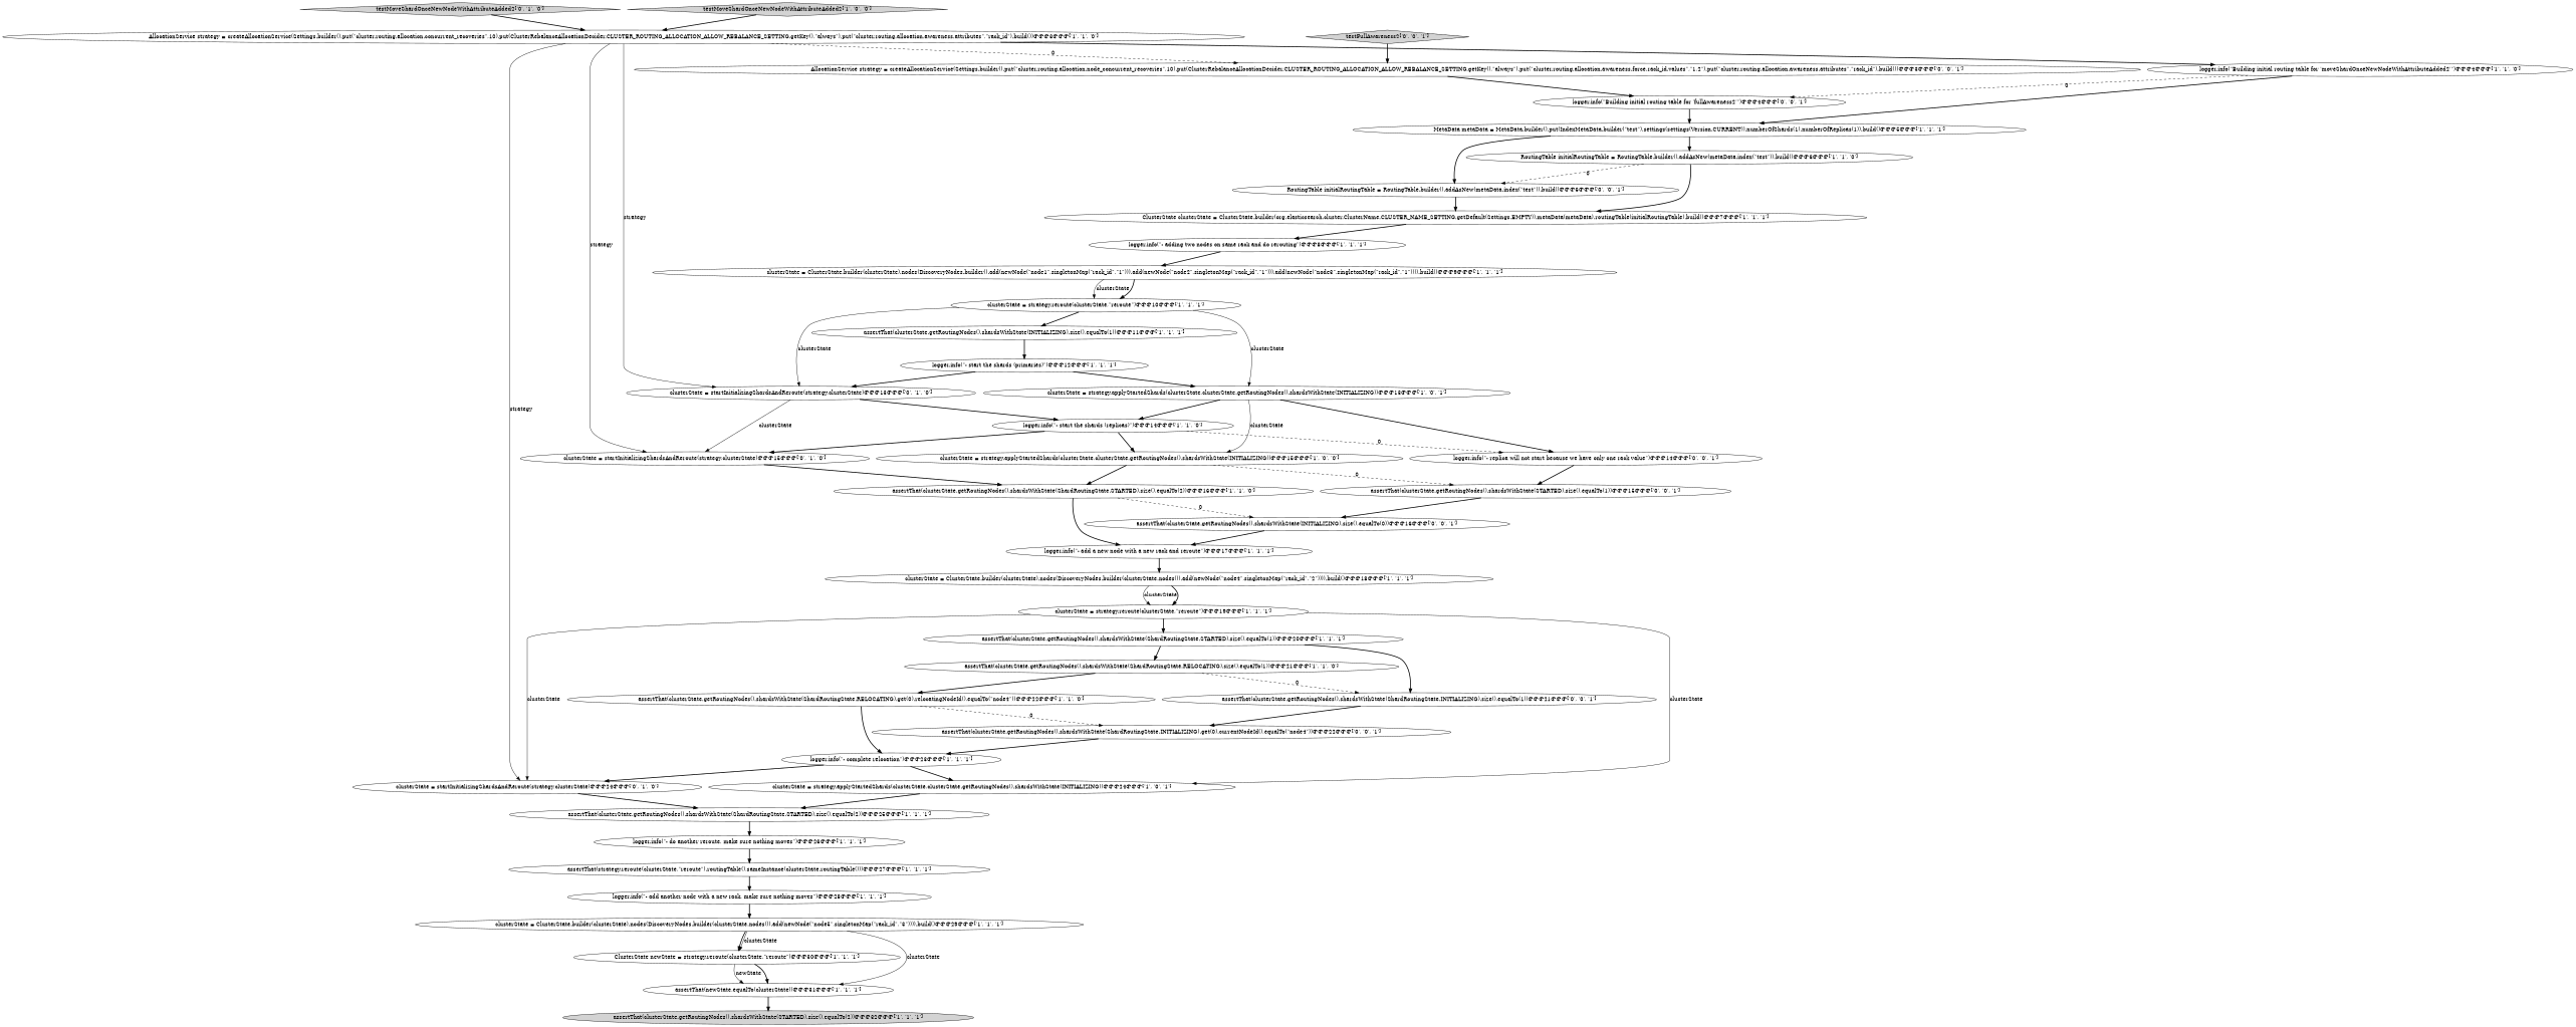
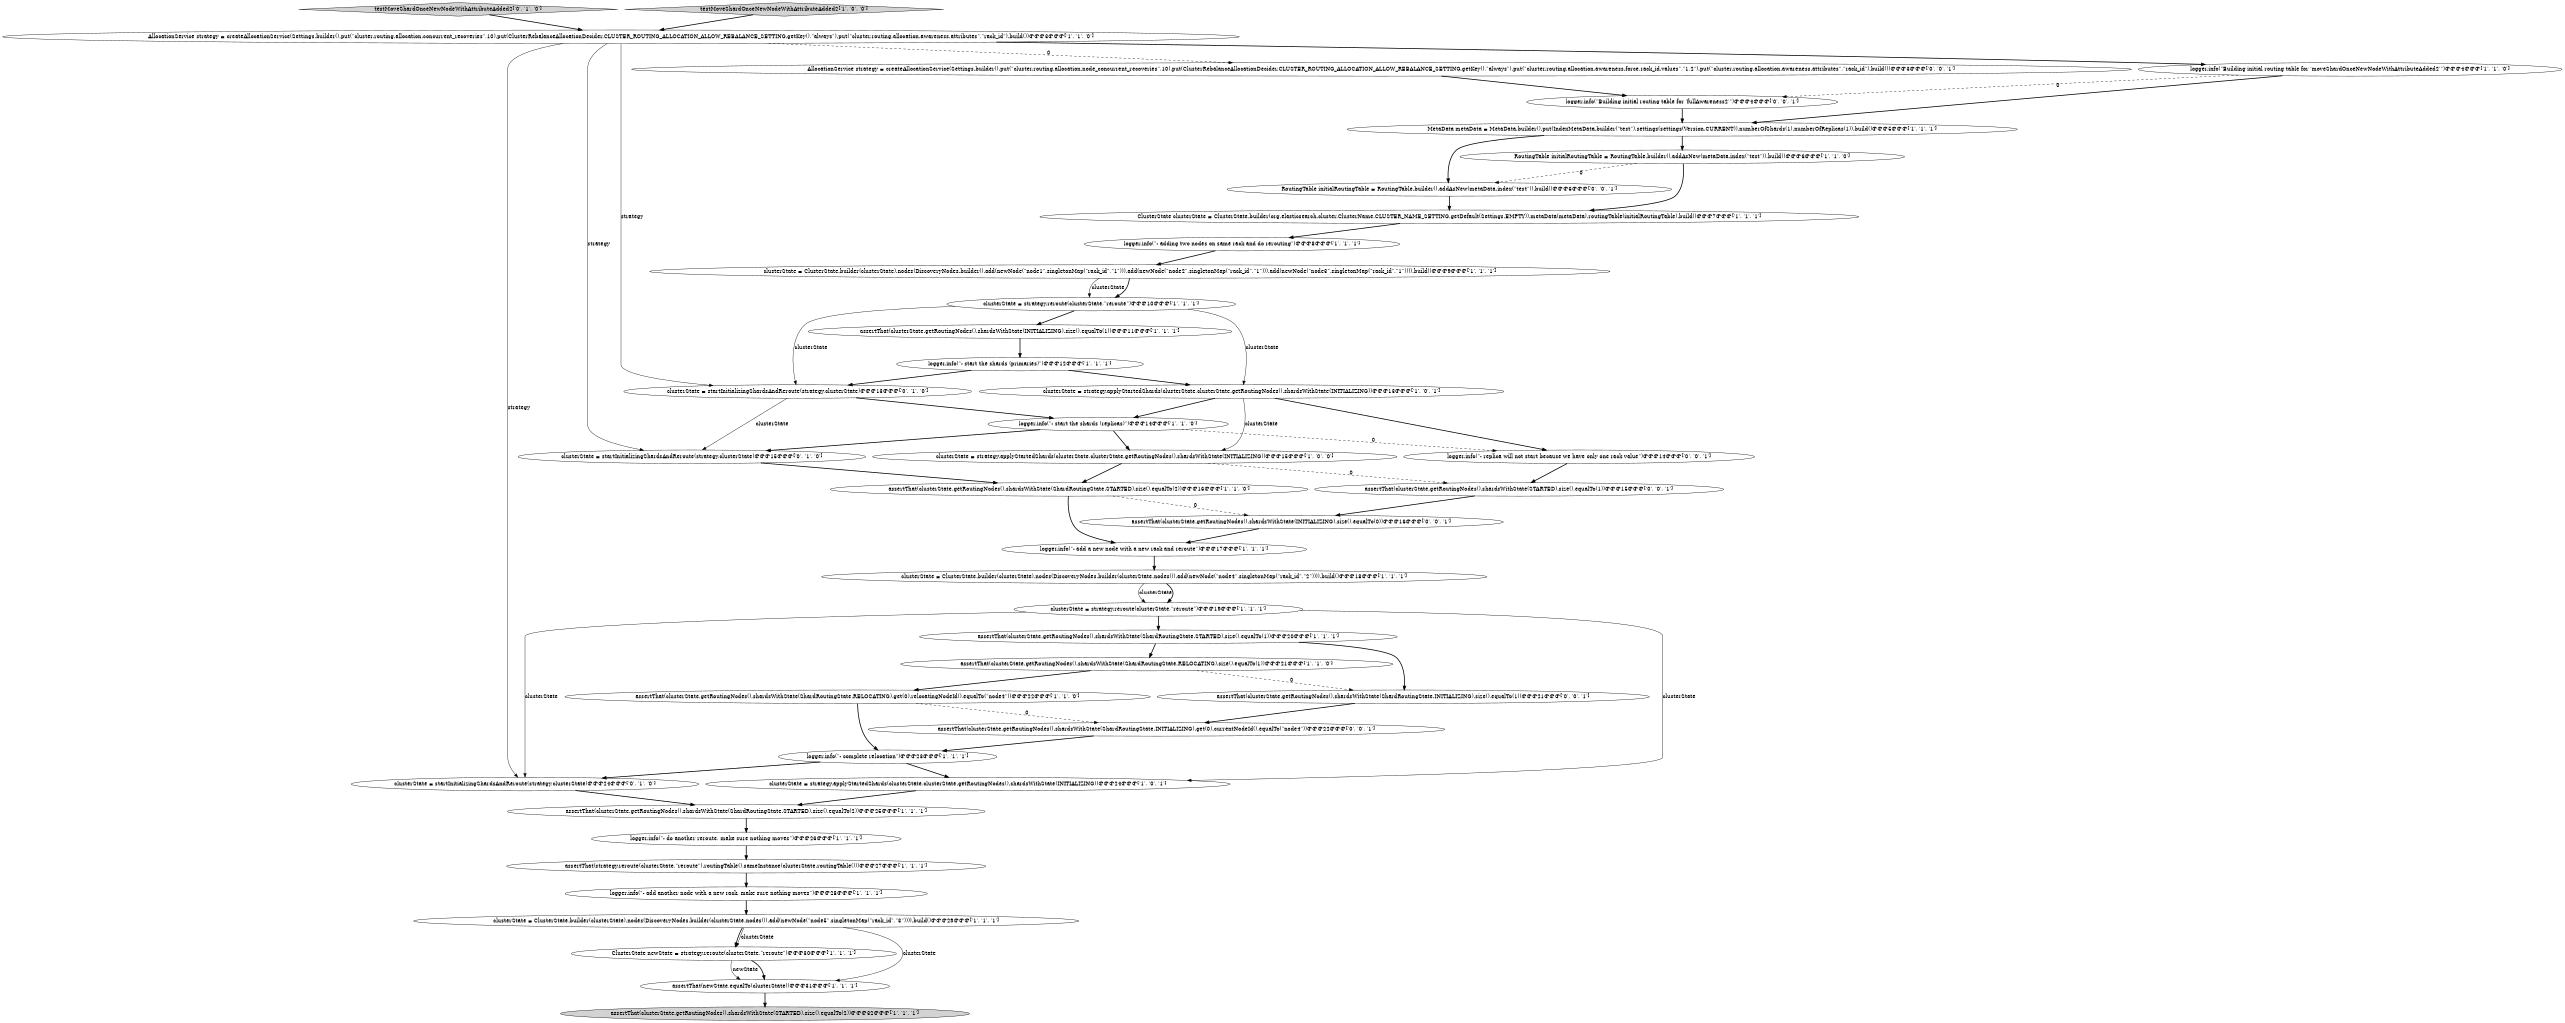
  digraph {
    node [fillcolor=white shape=ellipse style=filled]
    edge [style=bold]
    n1 [label="clusterState = strategy.applyStartedShards(clusterState,clusterState.getRoutingNodes().shardsWithState(INITIALIZING))@@@15@@@['1', '0', '0']"]
    n2 [label="assertThat(clusterState.getRoutingNodes().shardsWithState(STARTED).size(),equalTo(1))@@@15@@@['0', '0', '1']"]
    n3 [label="assertThat(clusterState.getRoutingNodes().shardsWithState(ShardRoutingState.STARTED).size(),equalTo(2))@@@16@@@['1', '1', '0']"]
    n4 [label="AllocationService strategy = createAllocationService(Settings.builder().put(\"cluster.routing.allocation.node_concurrent_recoveries\",10).put(ClusterRebalanceAllocationDecider.CLUSTER_ROUTING_ALLOCATION_ALLOW_REBALANCE_SETTING.getKey(),\"always\").put(\"cluster.routing.allocation.awareness.force.rack_id.values\",\"1,2\").put(\"cluster.routing.allocation.awareness.attributes\",\"rack_id\").build())@@@3@@@['0', '0', '1']"]
    n5 [label="logger.info(\"Building initial routing table for 'fullAwareness2'\")@@@4@@@['0', '0', '1']"]
    n6 [label="logger.info(\"- start the shards (primaries)\")@@@12@@@['1', '1', '1']"]
    n7 [label="clusterState = startInitializingShardsAndReroute(strategy,clusterState)@@@13@@@['0', '1', '0']"]
    n8 [label="clusterState = strategy.applyStartedShards(clusterState,clusterState.getRoutingNodes().shardsWithState(INITIALIZING))@@@13@@@['1', '0', '1']"]
    n9 [label="assertThat(clusterState.getRoutingNodes().shardsWithState(ShardRoutingState.INITIALIZING).get(0).currentNodeId(),equalTo(\"node4\"))@@@22@@@['0', '0', '1']"]
    n10 [label="logger.info(\"- complete relocation\")@@@23@@@['1', '1', '1']"]
    n11 [label="logger.info(\"- replica will not start because we have only one rack value\")@@@14@@@['0', '0', '1']"]
    n12 [label="logger.info(\"- adding two nodes on same rack and do rerouting\")@@@8@@@['1', '1', '1']"]
    n13 [label="clusterState = ClusterState.builder(clusterState).nodes(DiscoveryNodes.builder().add(newNode(\"node1\",singletonMap(\"rack_id\",\"1\"))).add(newNode(\"node2\",singletonMap(\"rack_id\",\"1\"))).add(newNode(\"node3\",singletonMap(\"rack_id\",\"1\")))).build()@@@9@@@['1', '1', '1']"]
    n14 [label="assertThat(clusterState.getRoutingNodes().shardsWithState(ShardRoutingState.RELOCATING).size(),equalTo(1))@@@21@@@['1', '1', '0']"]
    n15 [label="assertThat(clusterState.getRoutingNodes().shardsWithState(ShardRoutingState.INITIALIZING).size(),equalTo(1))@@@21@@@['0', '0', '1']"]
    n16 [label="assertThat(clusterState.getRoutingNodes().shardsWithState(ShardRoutingState.RELOCATING).get(0).relocatingNodeId(),equalTo(\"node4\"))@@@22@@@['1', '1', '0']"]
    n17 [label="MetaData metaData = MetaData.builder().put(IndexMetaData.builder(\"test\").settings(settings(Version.CURRENT)).numberOfShards(1).numberOfReplicas(1)).build()@@@5@@@['1', '1', '1']"]
    n18 [label="RoutingTable initialRoutingTable = RoutingTable.builder().addAsNew(metaData.index(\"test\")).build()@@@6@@@['0', '0', '1']"]
    n19 [label="ClusterState clusterState = ClusterState.builder(org.elasticsearch.cluster.ClusterName.CLUSTER_NAME_SETTING.getDefault(Settings.EMPTY)).metaData(metaData).routingTable(initialRoutingTable).build()@@@7@@@['1', '1', '1']"]
    n20 [label="clusterState = startInitializingShardsAndReroute(strategy,clusterState)@@@15@@@['0', '1', '0']"]
    n21 [label="clusterState = strategy.reroute(clusterState,\"reroute\")@@@10@@@['1', '1', '1']"]
    n22 [label="assertThat(clusterState.getRoutingNodes().shardsWithState(INITIALIZING).size(),equalTo(1))@@@11@@@['1', '1', '1']"]
    n23 [label="clusterState = startInitializingShardsAndReroute(strategy,clusterState)@@@24@@@['0', '1', '0']"]
    n24 [label="clusterState = strategy.applyStartedShards(clusterState,clusterState.getRoutingNodes().shardsWithState(INITIALIZING))@@@24@@@['1', '0', '1']"]
    n25 [label="assertThat(clusterState.getRoutingNodes().shardsWithState(ShardRoutingState.STARTED).size(),equalTo(2))@@@25@@@['1', '1', '1']"]
    n26 [label="logger.info(\"- do another reroute, make sure nothing moves\")@@@26@@@['1', '1', '1']"]
    n27 [label="assertThat(strategy.reroute(clusterState,\"reroute\").routingTable(),sameInstance(clusterState.routingTable()))@@@27@@@['1', '1', '1']"]
    n28 [label="logger.info(\"- add another node with a new rack, make sure nothing moves\")@@@28@@@['1', '1', '1']"]
    n29 [label="logger.info(\"Building initial routing table for 'moveShardOnceNewNodeWithAttributeAdded2'\")@@@4@@@['1', '1', '0']"]
    n30 [label="clusterState = ClusterState.builder(clusterState).nodes(DiscoveryNodes.builder(clusterState.nodes()).add(newNode(\"node4\",singletonMap(\"rack_id\",\"2\")))).build()@@@18@@@['1', '1', '1']"]
    n31 [label="clusterState = strategy.reroute(clusterState,\"reroute\")@@@19@@@['1', '1', '1']"]
    n32 [label="AllocationService strategy = createAllocationService(Settings.builder().put(\"cluster.routing.allocation.concurrent_recoveries\",10).put(ClusterRebalanceAllocationDecider.CLUSTER_ROUTING_ALLOCATION_ALLOW_REBALANCE_SETTING.getKey(),\"always\").put(\"cluster.routing.allocation.awareness.attributes\",\"rack_id\").build())@@@3@@@['1', '1', '0']"]
    n33 [fillcolor=lightgray label="testMoveShardOnceNewNodeWithAttributeAdded2['0', '1', '0']" shape=diamond]
    n34 [label="logger.info(\"- start the shards (replicas)\")@@@14@@@['1', '1', '0']"]
    n35 [fillcolor=lightgray label="testMoveShardOnceNewNodeWithAttributeAdded2['1', '0', '0']" shape=diamond]
    n36 [label="ClusterState newState = strategy.reroute(clusterState,\"reroute\")@@@30@@@['1', '1', '1']"]
    n37 [label="assertThat(newState,equalTo(clusterState))@@@31@@@['1', '1', '1']"]
    n38 [label="RoutingTable initialRoutingTable = RoutingTable.builder().addAsNew(metaData.index(\"test\")).build()@@@6@@@['1', '1', '0']"]
    n39 [label="clusterState = ClusterState.builder(clusterState).nodes(DiscoveryNodes.builder(clusterState.nodes()).add(newNode(\"node5\",singletonMap(\"rack_id\",\"3\")))).build()@@@29@@@['1', '1', '1']"]
    n40 [label="logger.info(\"- add a new node with a new rack and reroute\")@@@17@@@['1', '1', '1']"]
    n41 [label="assertThat(clusterState.getRoutingNodes().shardsWithState(ShardRoutingState.STARTED).size(),equalTo(1))@@@20@@@['1', '1', '1']"]
    n42 [label="assertThat(clusterState.getRoutingNodes().shardsWithState(INITIALIZING).size(),equalTo(0))@@@16@@@['0', '0', '1']"]
    n43 [fillcolor=lightgray label="assertThat(clusterState.getRoutingNodes().shardsWithState(STARTED).size(),equalTo(2))@@@32@@@['1', '1', '1']"]
-   n44 [fillcolor=lightgray label="testFullAwareness2['0', '0', '1']" shape=diamond]
    n1 -> n2 [label=0 style=dashed]
    n1 -> n3
    n2 -> n42
    n3 -> n40
    n3 -> n42 [label=0 style=dashed]
    n4 -> n5
    n5 -> n17
    n6 -> n7
    n6 -> n8
    n7 -> n20 [label=clusterState style=solid]
    n7 -> n34
    n8 -> n1 [label=clusterState style=solid]
    n8 -> n11
    n8 -> n34
    n9 -> n10
    n10 -> n23
    n10 -> n24
    n11 -> n2
    n12 -> n13
    n13 -> n21 [label=clusterState style=solid]
    n13 -> n21
    n14 -> n15 [label=0 style=dashed]
    n14 -> n16
    n15 -> n9
    n16 -> n9 [label=0 style=dashed]
    n16 -> n10
    n17 -> n18
    n17 -> n38
    n18 -> n19
    n19 -> n12
    n20 -> n3
    n21 -> n7 [label=clusterState style=solid]
    n21 -> n8 [label=clusterState style=solid]
    n21 -> n22
    n22 -> n6
    n23 -> n25
    n24 -> n25
    n25 -> n26
    n26 -> n27
    n27 -> n28
    n28 -> n39
    n29 -> n5 [label=0 style=dashed]
    n29 -> n17
    n30 -> n31 [label=clusterState style=solid]
    n30 -> n31
    n31 -> n23 [label=clusterState style=solid]
    n31 -> n24 [label=clusterState style=solid]
    n31 -> n41
    n32 -> n4 [label=0 style=dashed]
    n32 -> n7 [label=strategy style=solid]
    n32 -> n20 [label=strategy style=solid]
    n32 -> n23 [label=strategy style=solid]
    n32 -> n29
    n33 -> n32
    n34 -> n1
    n34 -> n11 [label=0 style=dashed]
    n34 -> n20
    n35 -> n32
    n36 -> n37
    n36 -> n37 [label=newState style=solid]
    n37 -> n43
    n38 -> n18 [label=0 style=dashed]
    n38 -> n19
    n39 -> n36 [label=clusterState style=solid]
    n39 -> n36
    n39 -> n37 [label=clusterState style=solid]
    n40 -> n30
    n41 -> n14
    n41 -> n15
    n42 -> n40
-   n44 -> n4
  }
